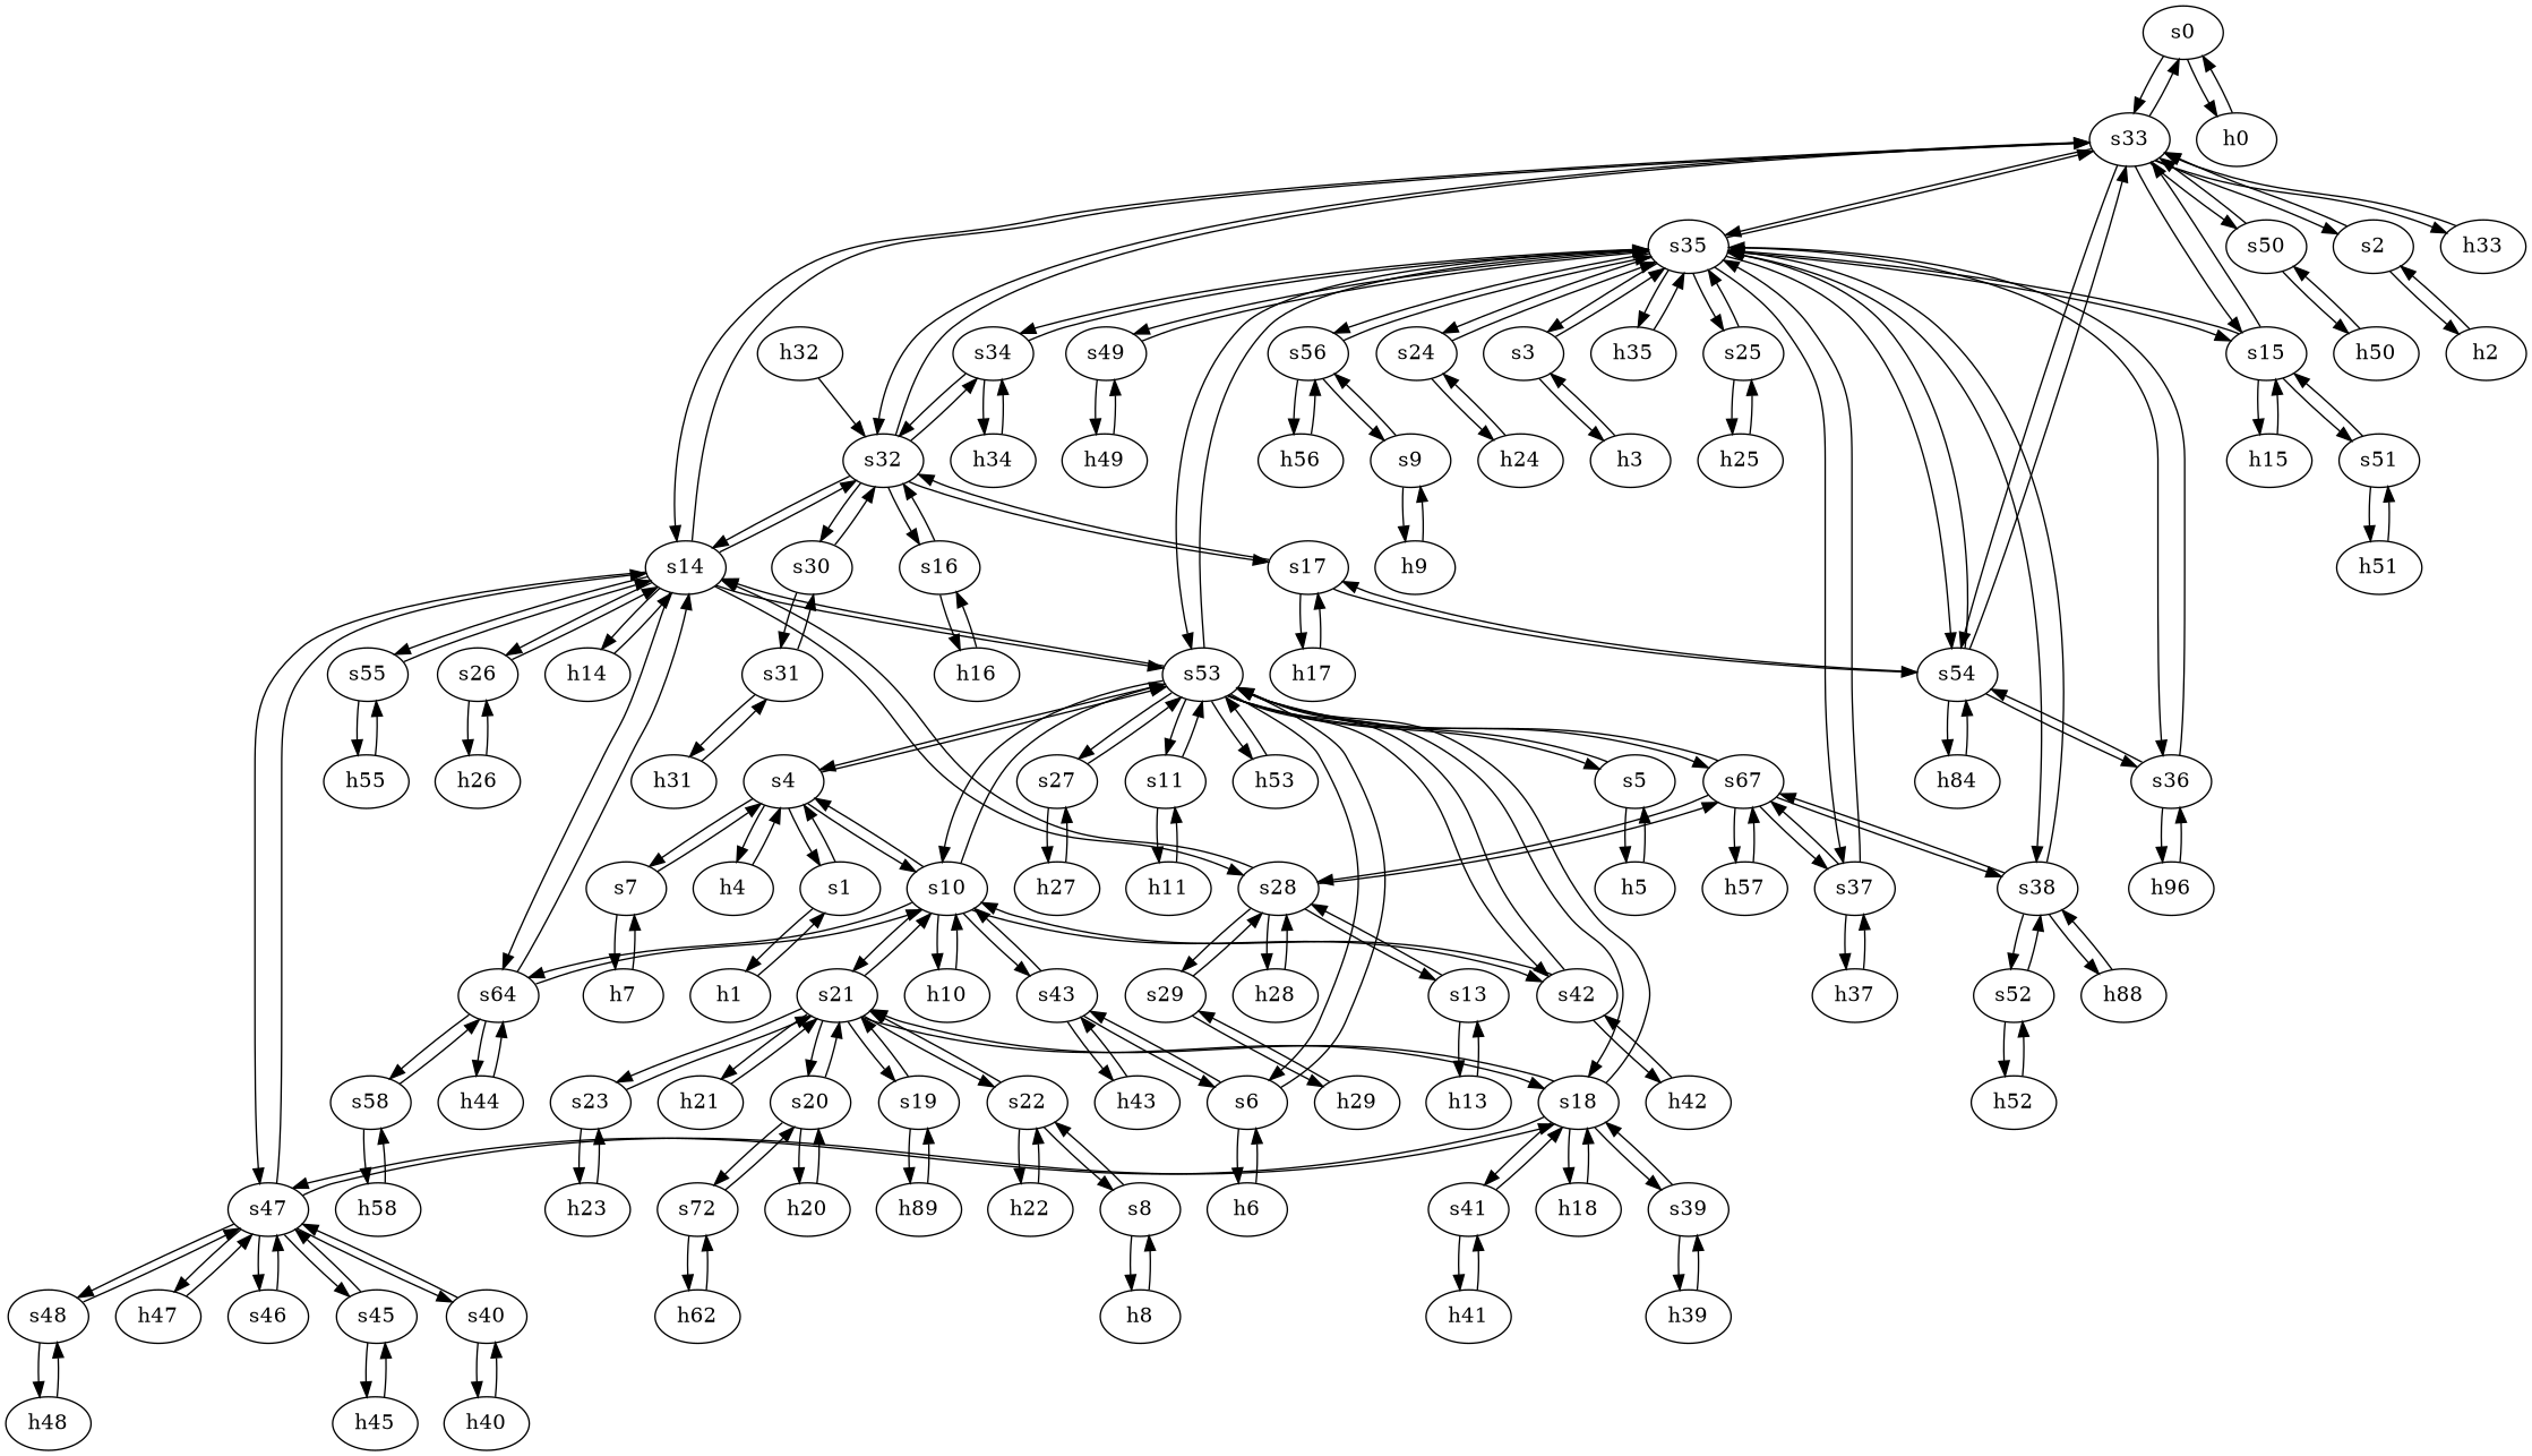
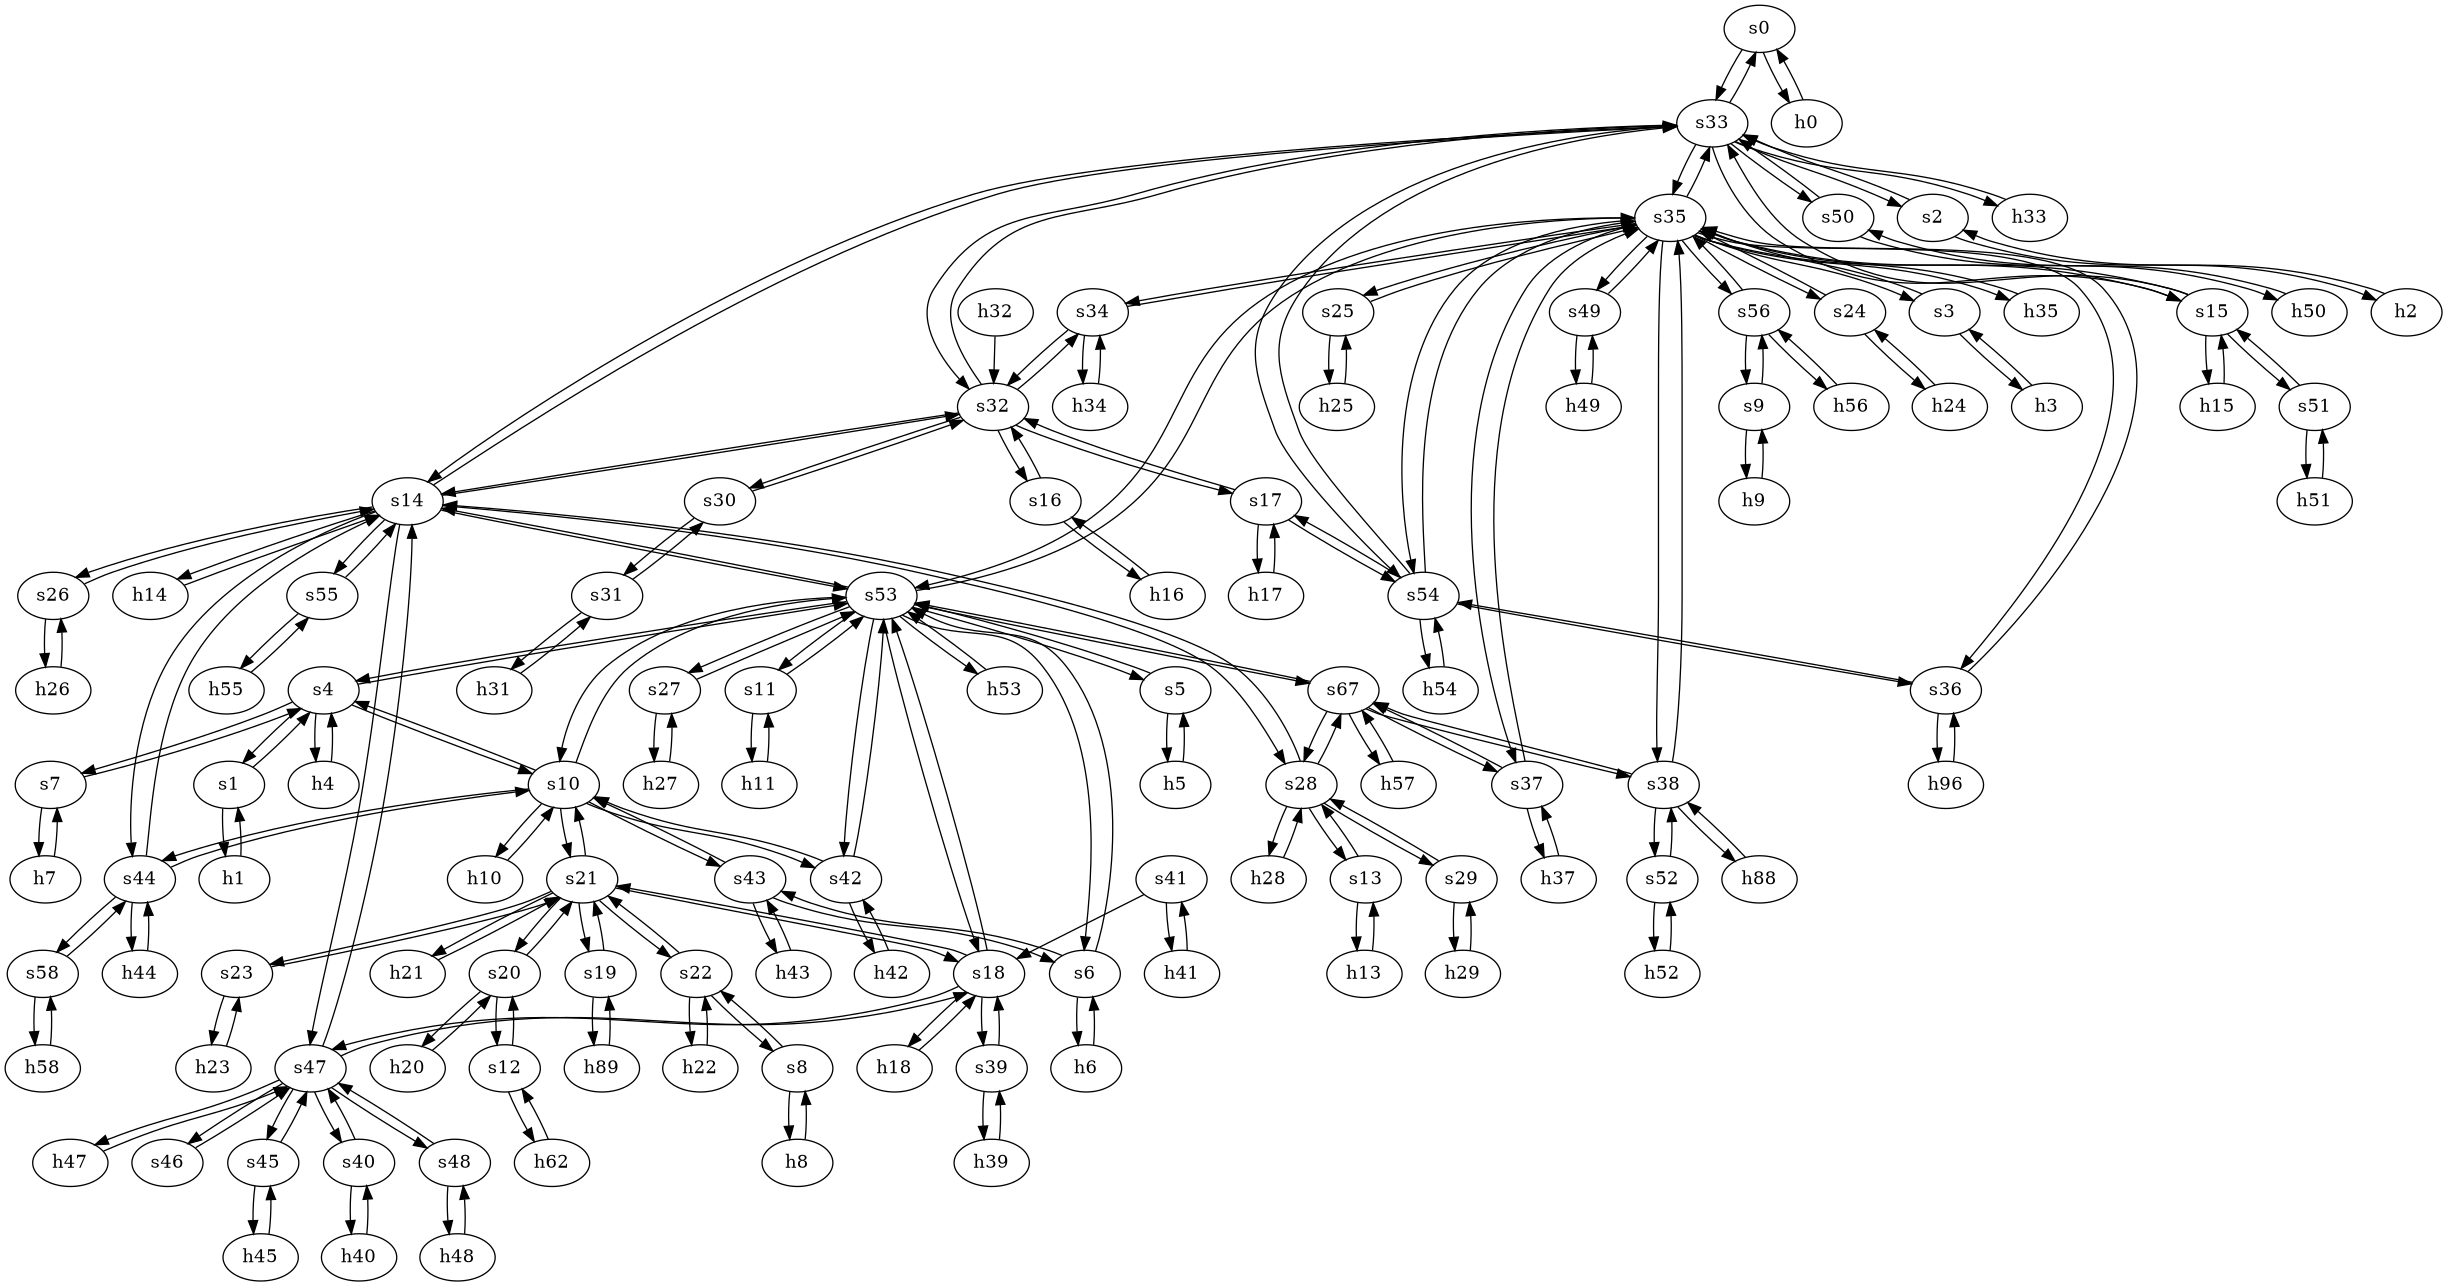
  strict digraph {
    node [type=switch]
    edge [capacity="1Gbps" cost=1 dst_port=1 src_port=1]
    s0
    s33
    h0 [ip="111.0.0.0" mac="00:00:00:00:0:0" type=host]
    s35
    s14
    s54
    s15
    s50
    s32
    s2
    h33 [ip="111.0.33.33" mac="00:00:00:00:33:33" type=host]
    s53
    s49
    s37
    s38
    s56
    s36
    s24
    s3
    s25
    h35 [ip="111.0.35.35" mac="00:00:00:00:35:35" type=host]
    s34
    s47
-   s44 [label=s64]
+   s44
    s28
    s55
    s26
    h14 [ip="111.0.14.14" mac="00:00:00:00:14:14" type=host]
-   h54 [ip="111.0.54.54" mac="00:00:00:00:54:54" type=host label=h84]
+   h54 [ip="111.0.54.54" mac="00:00:00:00:54:54" type=host]
    s17
    s51
    h15 [ip="111.0.15.15" mac="00:00:00:00:15:15" type=host]
    h50 [ip="111.0.50.50" mac="00:00:00:00:50:50" type=host]
    s16
    s30
    h2 [ip="111.0.2.2" mac="00:00:00:00:2:2" type=host]
    s7
    s4
    h7 [ip="111.0.7.7" mac="00:00:00:00:7:7" type=host]
    s10
    h4 [ip="111.0.4.4" mac="00:00:00:00:4:4" type=host]
    s1
    s18
    s6
    s5
    n46 [label=s67]
    s42
    s27
    s11
    h53 [ip="111.0.53.53" mac="00:00:00:00:53:53" type=host]
    s21
    s43
    h10 [ip="111.0.10.10" mac="00:00:00:00:10:10" type=host]
    h1 [ip="111.0.1.1" mac="00:00:00:00:1:1" type=host]
    h20 [ip="111.0.20.20" mac="00:00:00:00:20:20" type=host]
    s20
-   s12 [label=s72]
+   s12
    s19
    s22
    s23
    h21 [ip="111.0.21.21" mac="00:00:00:00:21:21" type=host]
    n62 [ip="111.0.12.12" label=h62 mac="00:00:00:00:12:12" type=host]
    h47 [ip="111.0.47.47" mac="00:00:00:00:47:47" type=host]
    s46
    s45
    s40
    s48
    h45 [ip="111.0.45.45" mac="00:00:00:00:45:45" type=host]
    h40 [ip="111.0.40.40" mac="00:00:00:00:40:40" type=host]
    h48 [ip="111.0.48.48" mac="00:00:00:00:48:48" type=host]
    s41
    h18 [ip="111.0.18.18" mac="00:00:00:00:18:18" type=host]
    s39
    h44 [ip="111.0.44.44" mac="00:00:00:00:44:44" type=host]
    s58
    h58 [ip="111.0.58.58" mac="00:00:00:00:58:58" type=host]
    h43 [ip="111.0.43.43" mac="00:00:00:00:43:43" type=host]
    h6 [ip="111.0.6.6" mac="00:00:00:00:6:6" type=host]
    h5 [ip="111.0.5.5" mac="00:00:00:00:5:5" type=host]
    h57 [ip="111.0.57.57" mac="00:00:00:00:57:57" type=host]
    h42 [ip="111.0.42.42" mac="00:00:00:00:42:42" type=host]
    h27 [ip="111.0.27.27" mac="00:00:00:00:27:27" type=host]
    h11 [ip="111.0.11.11" mac="00:00:00:00:11:11" type=host]
    h41 [ip="111.0.41.41" mac="00:00:00:00:41:41" type=host]
    h49 [ip="111.0.49.49" mac="00:00:00:00:49:49" type=host]
    h37 [ip="111.0.37.37" mac="00:00:00:00:37:37" type=host]
    s13
    s29
    h28 [ip="111.0.28.28" mac="00:00:00:00:28:28" type=host]
    s52
    n91 [ip="111.0.38.38" label=h88 mac="00:00:00:00:38:38" type=host]
    h13 [ip="111.0.13.13" mac="00:00:00:00:13:13" type=host]
    h29 [ip="111.0.29.29" mac="00:00:00:00:29:29" type=host]
    h52 [ip="111.0.52.52" mac="00:00:00:00:52:52" type=host]
    s9
    h56 [ip="111.0.56.56" mac="00:00:00:00:56:56" type=host]
    h9 [ip="111.0.9.9" mac="00:00:00:00:9:9" type=host]
    n98 [ip="111.0.36.36" label=h96 mac="00:00:00:00:36:36" type=host]
    h24 [ip="111.0.24.24" mac="00:00:00:00:24:24" type=host]
    h3 [ip="111.0.3.3" mac="00:00:00:00:3:3" type=host]
    h25 [ip="111.0.25.25" mac="00:00:00:00:25:25" type=host]
    h34 [ip="111.0.34.34" mac="00:00:00:00:34:34" type=host]
    h55 [ip="111.0.55.55" mac="00:00:00:00:55:55" type=host]
    h26 [ip="111.0.26.26" mac="00:00:00:00:26:26" type=host]
    h17 [ip="111.0.17.17" mac="00:00:00:00:17:17" type=host]
    h39 [ip="111.0.39.39" mac="00:00:00:00:39:39" type=host]
    h51 [ip="111.0.51.51" mac="00:00:00:00:51:51" type=host]
    n108 [ip="111.0.19.19" label=h89 mac="00:00:00:00:19:19" type=host]
    s8
    h22 [ip="111.0.22.22" mac="00:00:00:00:22:22" type=host]
    h23 [ip="111.0.23.23" mac="00:00:00:00:23:23" type=host]
    h16 [ip="111.0.16.16" mac="00:00:00:00:16:16" type=host]
    s31
    h32 [ip="111.0.32.32" mac="00:00:00:00:32:32" type=host]
    h8 [ip="111.0.8.8" mac="00:00:00:00:8:8" type=host]
    h31 [ip="111.0.31.31" mac="00:00:00:00:31:31" type=host]
    s0 -> s33 [dst_port=2 src_port=2]
    s0 -> h0
    s33 -> s0 [dst_port=2 src_port=2]
    s33 -> s35 [dst_port=6 src_port=9]
    s33 -> s14 [dst_port=5 src_port=6]
    s33 -> s54 [dst_port=3 src_port=11]
    s33 -> s15 [dst_port=2 src_port=7]
    s33 -> s50 [dst_port=2 src_port=10]
    s33 -> s32 [dst_port=8 src_port=8]
    s33 -> s2 [dst_port=2 src_port=3]
    s33 -> h33
    h0 -> s0
    s35 -> s33 [dst_port=9 src_port=6]
    s35 -> s54 [dst_port=4 src_port=13]
    s35 -> s15 [dst_port=4 src_port=3]
    s35 -> s53 [dst_port=12 src_port=12]
    s35 -> s49 [dst_port=2 src_port=11]
    s35 -> s37 [dst_port=2 src_port=9]
    s35 -> s38 [dst_port=2 src_port=10]
    s35 -> s56 [dst_port=5 src_port=15]
    s35 -> s36 [dst_port=2 src_port=8]
    s35 -> s24 [dst_port=2 src_port=4]
    s35 -> s3 [dst_port=2 src_port=2]
    s35 -> s25 [dst_port=2 src_port=5]
    s35 -> h35
    s35 -> s34 [dst_port=3 src_port=7]
    s14 -> s33 [dst_port=6 src_port=5]
    s14 -> s32 [dst_port=2 src_port=2]
    s14 -> s53 [dst_port=9 src_port=8]
    s14 -> s47 [dst_port=2 src_port=7]
    s14 -> s44 [dst_port=3 src_port=6]
    s14 -> s28 [dst_port=3 src_port=12]
    s14 -> s55 [dst_port=3 src_port=10]
    s14 -> s26 [dst_port=2 src_port=11]
    s14 -> h14
    s54 -> s33 [dst_port=11 src_port=3]
    s54 -> s35 [dst_port=13 src_port=4]
    s54 -> s36 [dst_port=3 src_port=5]
    s54 -> h54
    s54 -> s17 [dst_port=3 src_port=2]
    s15 -> s33 [dst_port=7 src_port=2]
    s15 -> s35 [dst_port=3 src_port=4]
    s15 -> s51 [dst_port=2 src_port=3]
    s15 -> h15
    s50 -> s33 [dst_port=10 src_port=2]
    s50 -> h50
    s32 -> s33 [dst_port=8 src_port=8]
    s32 -> s14 [dst_port=2 src_port=2]
    s32 -> s34 [dst_port=2 src_port=9]
    s32 -> s17 [dst_port=2 src_port=4]
    s32 -> s16 [dst_port=2 src_port=3]
    s32 -> s30 [dst_port=4 src_port=7]
    s2 -> s33 [dst_port=3 src_port=2]
    s2 -> h2
    h33 -> s33
    s53 -> s35 [dst_port=12 src_port=12]
    s53 -> s14 [dst_port=8 src_port=9]
    s53 -> s4 [dst_port=4 src_port=2]
    s53 -> s10 [dst_port=8 src_port=7]
    s53 -> s18 [dst_port=7 src_port=10]
    s53 -> s6 [dst_port=4 src_port=5]
    s53 -> s5 [dst_port=2 src_port=3]
    s53 -> n46 [dst_port=5 src_port=14]
    s53 -> s42 [dst_port=3 src_port=13]
    s53 -> s27 [dst_port=2 src_port=11]
    s53 -> s11 [dst_port=2 src_port=8]
    s53 -> h53
    s49 -> s35 [dst_port=11 src_port=2]
    s49 -> h49
    s37 -> s35 [dst_port=9 src_port=2]
    s37 -> n46 [dst_port=3 src_port=3]
    s37 -> h37
    s38 -> s35 [dst_port=10 src_port=2]
    s38 -> n46 [dst_port=4 src_port=3]
    s38 -> s52 [dst_port=2 src_port=4]
    s38 -> n91
    s56 -> s35 [dst_port=15 src_port=5]
    s56 -> s9 [dst_port=3 src_port=3]
    s56 -> h56
    s36 -> s35 [dst_port=8 src_port=2]
    s36 -> s54 [dst_port=5 src_port=3]
    s36 -> n98
    s24 -> s35 [dst_port=4 src_port=2]
    s24 -> h24
    s3 -> s35 [dst_port=2 src_port=2]
    s3 -> h3
    s25 -> s35 [dst_port=5 src_port=2]
    s25 -> h25
    h35 -> s35
    s34 -> s35 [dst_port=7 src_port=3]
    s34 -> s32 [dst_port=9 src_port=2]
    s34 -> h34
    s47 -> s14 [dst_port=7 src_port=2]
    s47 -> s18 [dst_port=8 src_port=3]
    s47 -> h47
    s47 -> s46 [dst_port=2 src_port=6]
    s47 -> s45 [dst_port=2 src_port=5]
    s47 -> s40 [dst_port=2 src_port=4]
    s47 -> s48 [dst_port=2 src_port=7]
    s44 -> s14 [dst_port=6 src_port=3]
    s44 -> s10 [dst_port=5 src_port=2]
    s44 -> h44
    s44 -> s58 [dst_port=2 src_port=4]
    s28 -> s14 [dst_port=12 src_port=3]
    s28 -> n46 [dst_port=2 src_port=4]
    s28 -> s13 [dst_port=2 src_port=2]
    s28 -> s29 [dst_port=2 src_port=5]
    s28 -> h28
    s55 -> s14 [dst_port=10 src_port=3]
    s55 -> h55
    s26 -> s14 [dst_port=11 src_port=2]
    s26 -> h26
    h14 -> s14
    h54 -> s54
    s17 -> s54 [dst_port=2 src_port=3]
    s17 -> s32 [dst_port=4 src_port=2]
    s17 -> h17
    s51 -> s15 [dst_port=3 src_port=2]
    s51 -> h51
    h15 -> s15
    h50 -> s50
    s16 -> s32 [dst_port=3 src_port=2]
    s16 -> h16
    s30 -> s32 [dst_port=7 src_port=4]
    s30 -> s31 [dst_port=3 src_port=6]
    h2 -> s2
    s7 -> s4 [dst_port=6 src_port=3]
    s7 -> h7
    s4 -> s53 [dst_port=2 src_port=4]
    s4 -> s7 [dst_port=3 src_port=6]
    s4 -> s10 [dst_port=2 src_port=3]
    s4 -> h4
    s4 -> s1 [dst_port=2 src_port=2]
    h7 -> s7
    s10 -> s53 [dst_port=7 src_port=8]
    s10 -> s44 [dst_port=2 src_port=5]
    s10 -> s4 [dst_port=3 src_port=2]
    s10 -> s42 [dst_port=2 src_port=3]
    s10 -> s21 [dst_port=2 src_port=6]
    s10 -> s43 [dst_port=3 src_port=4]
    s10 -> h10
    h4 -> s4
    s1 -> s4 [dst_port=2 src_port=2]
    s1 -> h1
    s18 -> s53 [dst_port=10 src_port=7]
    s18 -> s47 [dst_port=3 src_port=8]
    s18 -> s21 [dst_port=3 src_port=6]
-   s18 -> s41 [dst_port=3 src_port=3]
    s18 -> h18
    s18 -> s39 [dst_port=3 src_port=5]
    s6 -> s53 [dst_port=5 src_port=4]
    s6 -> s43 [dst_port=2 src_port=2]
    s6 -> h6
    s5 -> s53 [dst_port=3 src_port=2]
    s5 -> h5
    n46 -> s53 [dst_port=14 src_port=5]
    n46 -> s37 [dst_port=3 src_port=3]
    n46 -> s38 [dst_port=3 src_port=4]
    n46 -> s28 [dst_port=4 src_port=2]
    n46 -> h57
    s42 -> s53 [dst_port=13 src_port=3]
    s42 -> s10 [dst_port=3 src_port=2]
    s42 -> h42
    s27 -> s53 [dst_port=11 src_port=2]
    s27 -> h27
    s11 -> s53 [dst_port=8 src_port=2]
    s11 -> h11
    h53 -> s53
    s21 -> s10 [dst_port=6 src_port=2]
    s21 -> s18 [dst_port=6 src_port=3]
    s21 -> s20 [dst_port=3 src_port=5]
    s21 -> s19 [dst_port=2 src_port=4]
    s21 -> s22 [dst_port=3 src_port=6]
    s21 -> s23 [dst_port=2 src_port=7]
    s21 -> h21
    s43 -> s10 [dst_port=4 src_port=3]
    s43 -> s6 [dst_port=2 src_port=2]
    s43 -> h43
    h10 -> s10
    h1 -> s1
    h20 -> s20
    s20 -> s21 [dst_port=5 src_port=3]
    s20 -> h20
    s20 -> s12 [dst_port=2 src_port=2]
    s12 -> s20 [dst_port=2 src_port=2]
    s12 -> n62
    s19 -> s21 [dst_port=4 src_port=2]
    s19 -> n108
    s22 -> s21 [dst_port=6 src_port=3]
    s22 -> s8 [dst_port=2 src_port=2]
    s22 -> h22
    s23 -> s21 [dst_port=7 src_port=2]
    s23 -> h23
    h21 -> s21
    n62 -> s12
    h47 -> s47
    s46 -> s47 [dst_port=6 src_port=2]
    s45 -> s47 [dst_port=5 src_port=2]
    s45 -> h45
    s40 -> s47 [dst_port=4 src_port=2]
    s40 -> h40
    s48 -> s47 [dst_port=7 src_port=2]
    s48 -> h48
    h45 -> s45
    h40 -> s40
    h48 -> s48
    s41 -> s18 [dst_port=3 src_port=3]
    s41 -> h41
    h18 -> s18
    s39 -> s18 [dst_port=5 src_port=3]
    s39 -> h39
    h44 -> s44
    s58 -> s44 [dst_port=4 src_port=2]
    s58 -> h58
    h58 -> s58
    h43 -> s43
    h6 -> s6
    h5 -> s5
    h57 -> n46
    h42 -> s42
    h27 -> s27
    h11 -> s11
    h41 -> s41
    h49 -> s49
    h37 -> s37
    s13 -> s28 [dst_port=2 src_port=2]
    s13 -> h13
    s29 -> s28 [dst_port=5 src_port=2]
    s29 -> h29
    h28 -> s28
    s52 -> s38 [dst_port=4 src_port=2]
    s52 -> h52
    n91 -> s38
    h13 -> s13
    h29 -> s29
    h52 -> s52
    s9 -> s56 [dst_port=3 src_port=3]
    s9 -> h9
    h56 -> s56
    h9 -> s9
    n98 -> s36
    h24 -> s24
    h3 -> s3
    h25 -> s25
    h34 -> s34
    h55 -> s55
    h26 -> s26
    h17 -> s17
    h39 -> s39
    h51 -> s51
    n108 -> s19
    s8 -> s22 [dst_port=2 src_port=2]
    s8 -> h8
    h22 -> s22
    h23 -> s23
    h16 -> s16
    s31 -> s30 [dst_port=6 src_port=3]
    s31 -> h31
    h32 -> s32
    h8 -> s8
    h31 -> s31
  }
